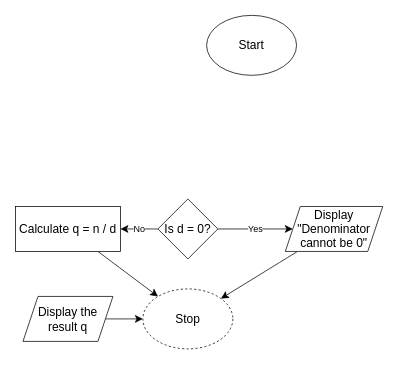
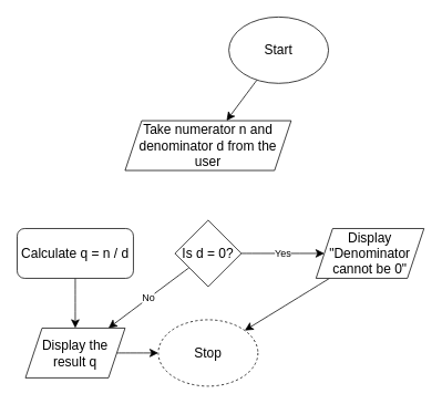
  <mxCell id="0" />
  <mxCell id="1" parent="0" />
+ <mxCell id="2" value="" style="edgeStyle=none;curved=1;rounded=0;orthogonalLoop=1;jettySize=auto;html=1;fontSize=12;startSize=8;endSize=8;" edge="1" parent="1" source="3" target="4"><mxGeometry relative="1" as="geometry" /></mxCell>
  <mxCell id="3" value="Start" style="ellipse;whiteSpace=wrap;html=1;fontSize=16;" vertex="1" parent="1"><mxGeometry x="275" y="20" width="120" height="80" as="geometry" /></mxCell>
+ <mxCell id="4" value="Take numerator n and denominator d from the user&lt;br&gt;" style="shape=parallelogram;perimeter=parallelogramPerimeter;whiteSpace=wrap;html=1;fixedSize=1;fontSize=16;" vertex="1" parent="1"><mxGeometry x="150" y="145" width="200" height="60" as="geometry" /></mxCell>
  <mxCell id="5" value="Yes" style="edgeStyle=none;curved=1;rounded=0;orthogonalLoop=1;jettySize=auto;html=1;fontSize=12;startSize=8;endSize=8;" edge="1" parent="1" source="7" target="9"><mxGeometry relative="1" as="geometry" /></mxCell>
- <mxCell id="6" value="No" style="edgeStyle=none;curved=1;rounded=0;orthogonalLoop=1;jettySize=auto;html=1;fontSize=12;startSize=8;endSize=8;" edge="1" parent="1" source="7" target="12"><mxGeometry relative="1" as="geometry" /></mxCell>
+ <mxCell id="6" value="No" style="edgeStyle=none;curved=1;rounded=0;orthogonalLoop=1;jettySize=auto;html=1;fontSize=12;startSize=8;endSize=8;" edge="1" parent="1" source="7" target="14"><mxGeometry relative="1" as="geometry" /></mxCell>
  <mxCell id="7" value="Is d = 0?" style="rhombus;whiteSpace=wrap;html=1;fontSize=16;" vertex="1" parent="1"><mxGeometry x="210" y="265" width="80" height="80" as="geometry" /></mxCell>
  <mxCell id="8" value="" style="edgeStyle=none;curved=1;rounded=0;orthogonalLoop=1;jettySize=auto;html=1;fontSize=12;startSize=8;endSize=8;" edge="1" parent="1" source="9" target="10"><mxGeometry relative="1" as="geometry" /></mxCell>
  <mxCell id="9" value="Display &quot;Denominator cannot be 0&quot;" style="shape=parallelogram;perimeter=parallelogramPerimeter;whiteSpace=wrap;html=1;fixedSize=1;fontSize=16;" vertex="1" parent="1"><mxGeometry x="380" y="275" width="130" height="60" as="geometry" /></mxCell>
  <mxCell id="10" value="Stop" style="ellipse;whiteSpace=wrap;html=1;fontSize=16;dashed=1;" vertex="1" parent="1"><mxGeometry x="190" y="385" width="120" height="80" as="geometry" /></mxCell>
- <mxCell id="11" value="" style="edgeStyle=none;curved=1;rounded=0;orthogonalLoop=1;jettySize=auto;html=1;fontSize=12;startSize=8;endSize=8;" edge="1" parent="1" source="12" target="10"><mxGeometry relative="1" as="geometry" /></mxCell>
- <mxCell id="12" value="Calculate q = n / d" style="whiteSpace=wrap;html=1;fontSize=16;" vertex="1" parent="1"><mxGeometry x="20" y="275" width="140" height="60" as="geometry" /></mxCell>
+ <mxCell id="11" value="" style="edgeStyle=none;curved=1;rounded=0;orthogonalLoop=1;jettySize=auto;html=1;fontSize=12;startSize=8;endSize=8;" edge="1" parent="1" source="12" target="14"><mxGeometry relative="1" as="geometry" /></mxCell>
+ <mxCell id="12" value="Calculate q = n / d" style="whiteSpace=wrap;html=1;fontSize=16;rounded=1;" vertex="1" parent="1"><mxGeometry x="20" y="275" width="140" height="60" as="geometry" /></mxCell>
  <mxCell id="13" value="" style="edgeStyle=none;curved=1;rounded=0;orthogonalLoop=1;jettySize=auto;html=1;fontSize=12;startSize=8;endSize=8;" edge="1" parent="1" source="14" target="10"><mxGeometry relative="1" as="geometry" /></mxCell>
  <mxCell id="14" value="Display the result q" style="shape=parallelogram;perimeter=parallelogramPerimeter;whiteSpace=wrap;html=1;fixedSize=1;fontSize=16;" vertex="1" parent="1"><mxGeometry x="30" y="395" width="120" height="60" as="geometry" /></mxCell>
